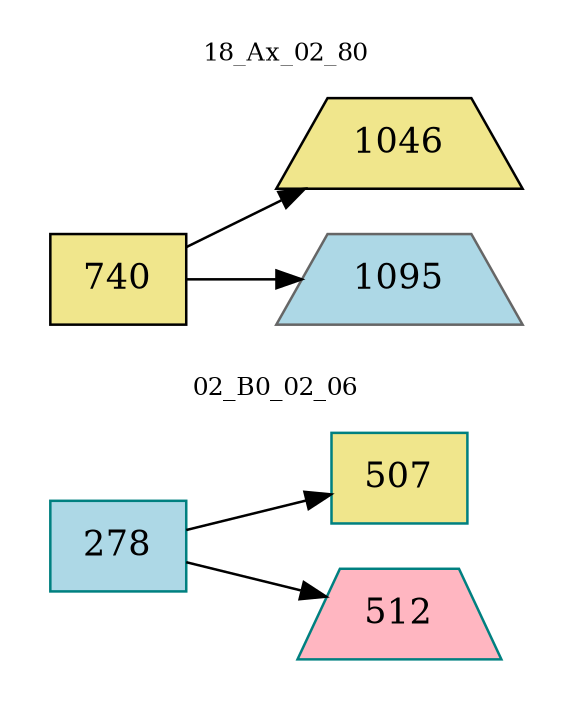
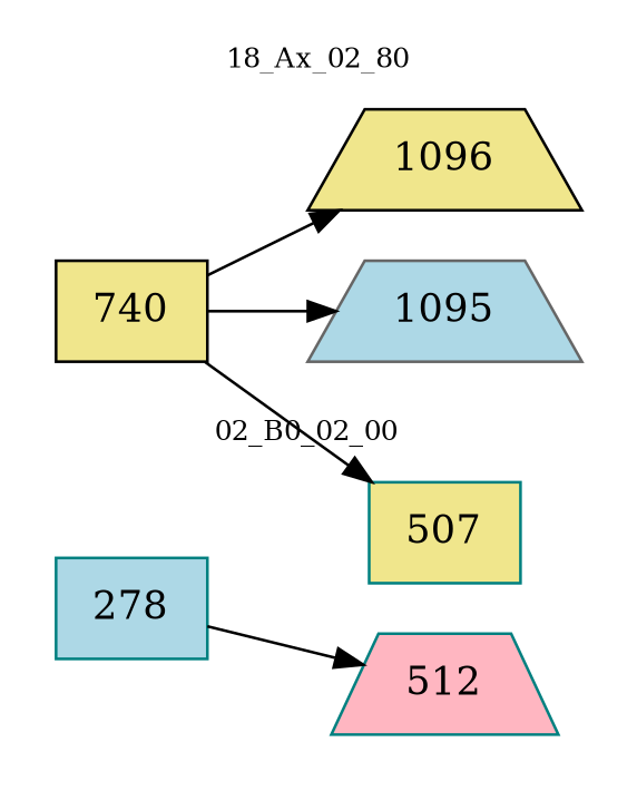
  digraph {
    rankdir=LR
    node [color=teal fillcolor=khaki shape=box style=filled]
    edge [color=black]
    n1 [color=black label=740]
    n2 [color=gray40 fillcolor=lightblue label=1095 shape=trapezium]
-   n3 [color=black label=1046 shape=trapezium]
+   n3 [color=black label=1096 shape=trapezium]
    n4 [fillcolor=lightblue label=278]
    n5 [label=507]
    n6 [fillcolor=lightpink label=512 shape=trapezium]
    subgraph cluster_1 {
      color=white
      fontsize=10
      label="18_Ax_02_80"
      n1
      n2
      n3
    }
    subgraph cluster_2 {
      color=white
      fontsize=10
-     label="02_B0_02_06"
+     label="02_B0_02_00"
      n4
      n5
      n6
    }
    n1 -> n2
    n1 -> n3
-   n4 -> n5
+   n1 -> n5
    n4 -> n6
  }
